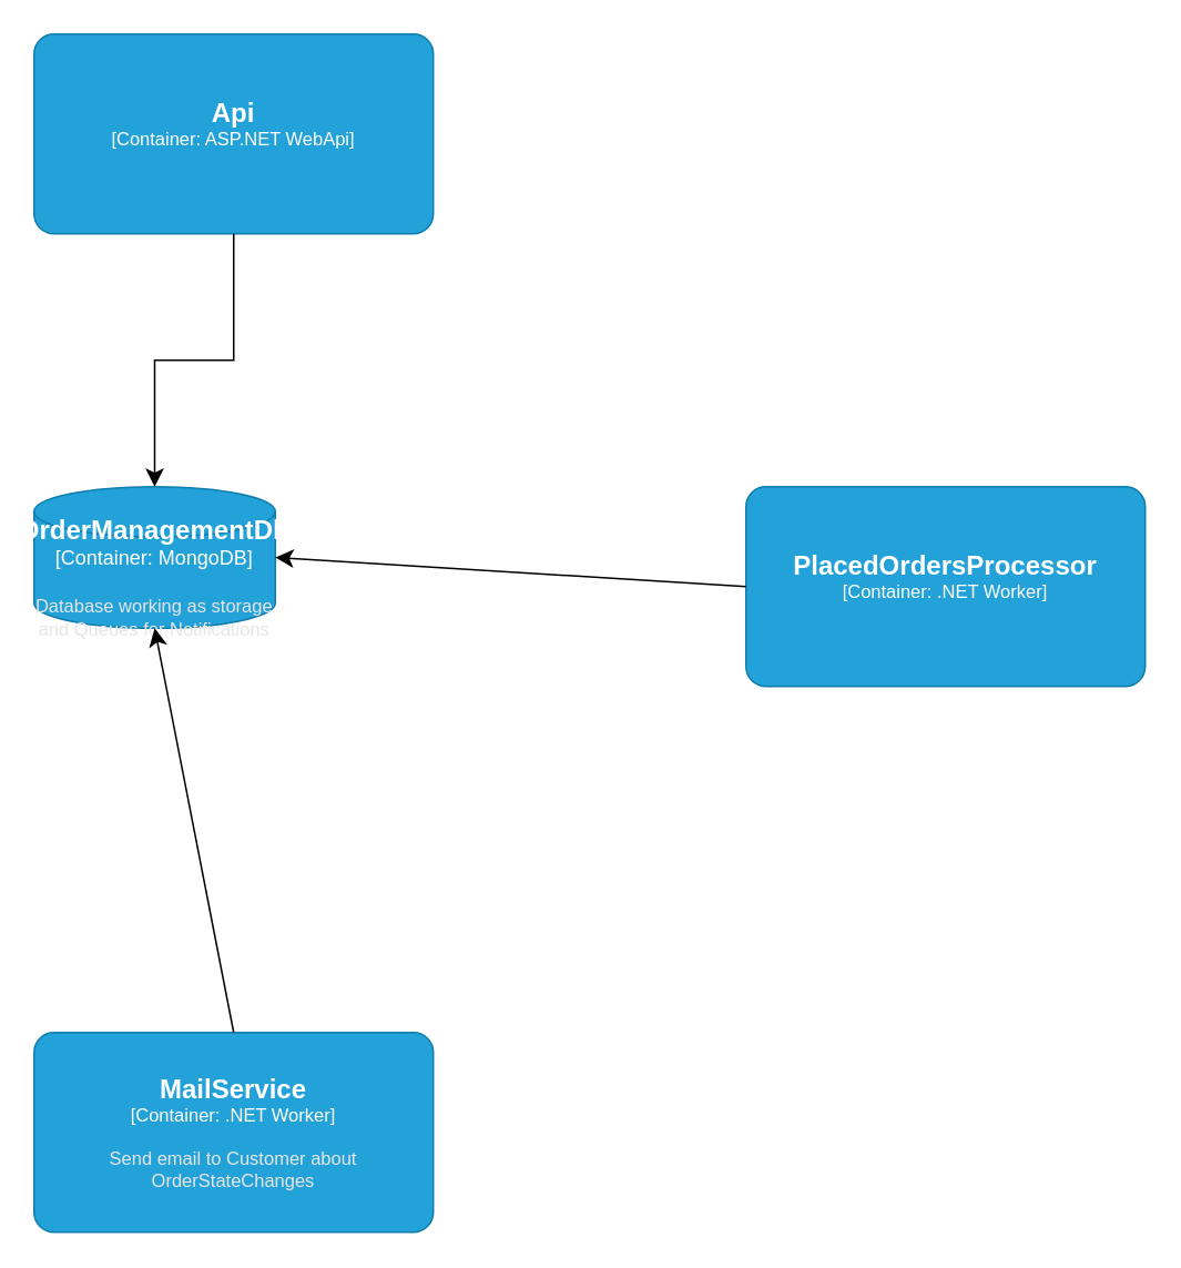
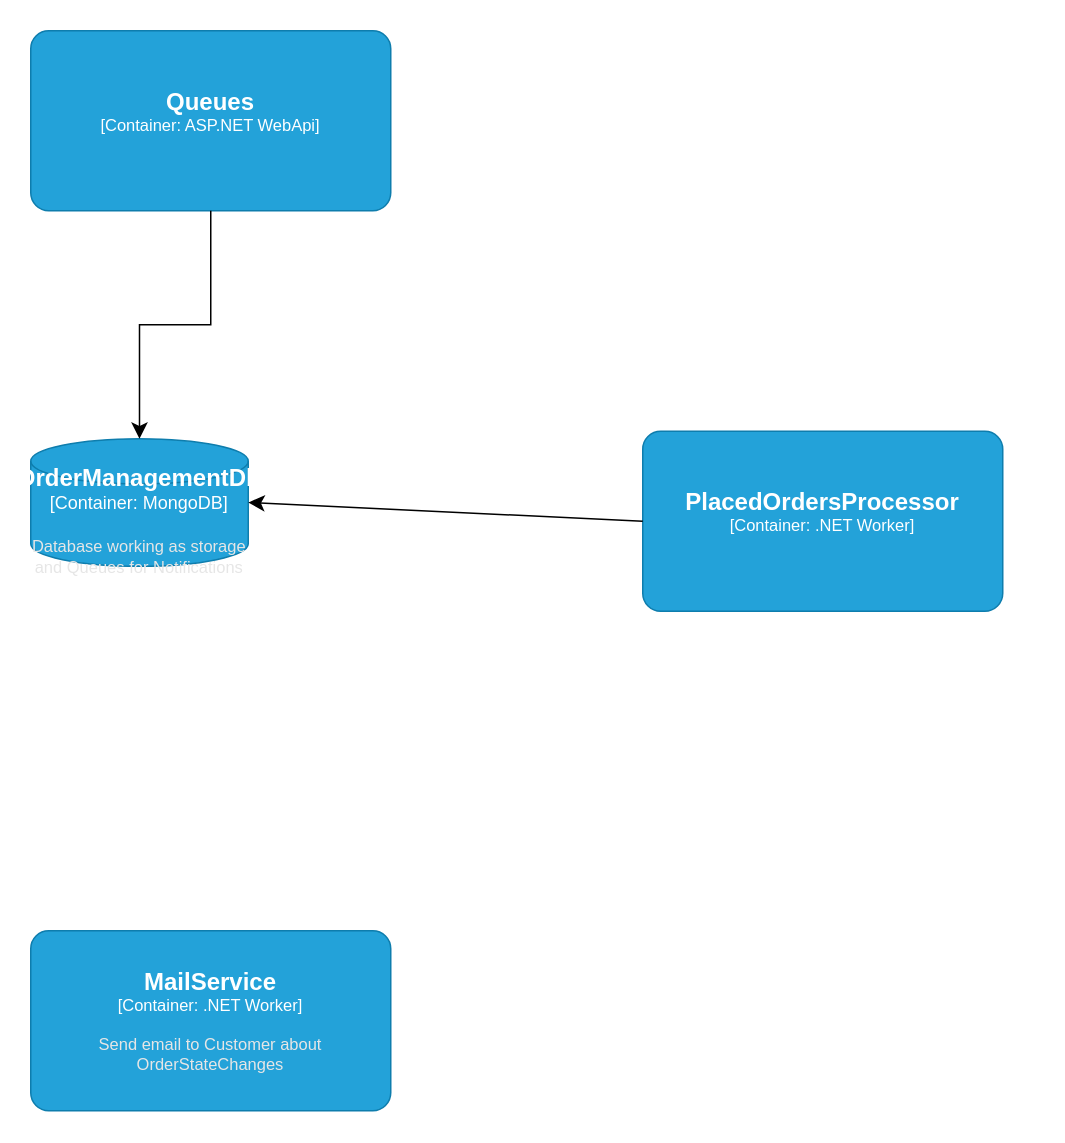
  <mxCell id="0" />
  <mxCell id="1" parent="0" />
  <mxCell id="2" value="&lt;font style=&quot;font-size: 16px&quot;&gt;&lt;b&gt;MailService&lt;/b&gt;&lt;/font&gt;&lt;div&gt;[Container: .NET Worker]&lt;/div&gt;&lt;br&gt;&lt;div&gt;&lt;font style=&quot;font-size: 11px&quot;&gt;&lt;font color=&quot;#E6E6E6&quot;&gt;Send email to Customer about OrderStateChanges&lt;/font&gt;&lt;/div&gt;" style="rounded=1;whiteSpace=wrap;html=1;fontSize=11;labelBackgroundColor=none;fillColor=#23A2D9;fontColor=#ffffff;align=center;arcSize=10;strokeColor=#0E7DAD;metaEdit=1;resizable=0;points=[[0.25,0,0],[0.5,0,0],[0.75,0,0],[1,0.25,0],[1,0.5,0],[1,0.75,0],[0.75,1,0],[0.5,1,0],[0.25,1,0],[0,0.75,0],[0,0.5,0],[0,0.25,0]];" vertex="1" parent="1"><mxGeometry x="20" y="620" width="240" height="120" as="geometry" /></mxCell>
- <mxCell id="3" value="&lt;font style=&quot;font-size: 16px&quot;&gt;&lt;b&gt;Api&lt;/b&gt;&lt;/font&gt;&lt;div&gt;[Container: ASP.NET WebApi]&lt;/div&gt;&lt;br&gt;&lt;div&gt;&lt;font style=&quot;font-size: 11px&quot;&gt;&lt;font color=&quot;#E6E6E6&quot;&gt;&lt;/font&gt;&lt;/div&gt;" style="rounded=1;whiteSpace=wrap;html=1;fontSize=11;labelBackgroundColor=none;fillColor=#23A2D9;fontColor=#ffffff;align=center;arcSize=10;strokeColor=#0E7DAD;metaEdit=1;resizable=0;points=[[0.25,0,0],[0.5,0,0],[0.75,0,0],[1,0.25,0],[1,0.5,0],[1,0.75,0],[0.75,1,0],[0.5,1,0],[0.25,1,0],[0,0.75,0],[0,0.5,0],[0,0.25,0]];" vertex="1" parent="1"><mxGeometry x="20" y="20" width="240" height="120" as="geometry" /></mxCell>
+ <mxCell id="3" value="&lt;font style=&quot;font-size: 16px&quot;&gt;&lt;b&gt;Queues&lt;/b&gt;&lt;/font&gt;&lt;div&gt;[Container: ASP.NET WebApi]&lt;/div&gt;&lt;br&gt;&lt;div&gt;&lt;font style=&quot;font-size: 11px&quot;&gt;&lt;font color=&quot;#E6E6E6&quot;&gt;&lt;/font&gt;&lt;/div&gt;" style="rounded=1;whiteSpace=wrap;html=1;fontSize=11;labelBackgroundColor=none;fillColor=#23A2D9;fontColor=#ffffff;align=center;arcSize=10;strokeColor=#0E7DAD;metaEdit=1;resizable=0;points=[[0.25,0,0],[0.5,0,0],[0.75,0,0],[1,0.25,0],[1,0.5,0],[1,0.75,0],[0.75,1,0],[0.5,1,0],[0.25,1,0],[0,0.75,0],[0,0.5,0],[0,0.25,0]];" vertex="1" parent="1"><mxGeometry x="20" y="20" width="240" height="120" as="geometry" /></mxCell>
  <mxCell id="4" value="&lt;font style=&quot;font-size: 16px&quot;&gt;&lt;b&gt;OrderManagementDb&lt;/b&gt;&lt;/font&gt;&lt;div&gt;[Container:&amp;nbsp;MongoDB]&lt;/div&gt;&lt;br&gt;&lt;div&gt;&lt;font style=&quot;font-size: 11px&quot;&gt;&lt;font color=&quot;#E6E6E6&quot;&gt;Database working as storage and Queues for Notifications&lt;/font&gt;&lt;/div&gt;" style="shape=cylinder3;size=15;whiteSpace=wrap;html=1;boundedLbl=1;rounded=0;labelBackgroundColor=none;fillColor=#23A2D9;fontSize=12;fontColor=#ffffff;align=center;strokeColor=#0E7DAD;metaEdit=1;points=[[0.5,0,0],[1,0.25,0],[1,0.5,0],[1,0.75,0],[0.5,1,0],[0,0.75,0],[0,0.5,0],[0,0.25,0]];resizable=0;" vertex="1" parent="1"><mxGeometry x="20" y="292" width="145" height="85" as="geometry" /></mxCell>
  <mxCell id="5" style="edgeStyle=orthogonalEdgeStyle;rounded=0;orthogonalLoop=1;jettySize=auto;html=1;exitX=0.5;exitY=1;exitDx=0;exitDy=0;exitPerimeter=0;entryX=0.5;entryY=0;entryDx=0;entryDy=0;entryPerimeter=0;fontSize=12;startSize=8;endSize=8;" edge="1" parent="1" source="3" target="4"><mxGeometry relative="1" as="geometry" /></mxCell>
- <mxCell id="6" style="edgeStyle=none;curved=1;rounded=0;orthogonalLoop=1;jettySize=auto;html=1;exitX=0.5;exitY=0;exitDx=0;exitDy=0;exitPerimeter=0;entryX=0.5;entryY=1;entryDx=0;entryDy=0;entryPerimeter=0;fontSize=12;startSize=8;endSize=8;" edge="1" parent="1" source="2" target="4"><mxGeometry relative="1" as="geometry" /></mxCell>
- <mxCell id="7" value="&lt;font style=&quot;font-size: 16px&quot;&gt;&lt;b&gt;PlacedOrdersProcessor&lt;/b&gt;&lt;/font&gt;&lt;div&gt;[Container: .NET Worker]&lt;/div&gt;&lt;br&gt;&lt;div&gt;&lt;font style=&quot;font-size: 11px&quot;&gt;&lt;font color=&quot;#E6E6E6&quot;&gt;&lt;/font&gt;&lt;/div&gt;" style="rounded=1;whiteSpace=wrap;html=1;fontSize=11;labelBackgroundColor=none;fillColor=#23A2D9;fontColor=#ffffff;align=center;arcSize=10;strokeColor=#0E7DAD;metaEdit=1;resizable=0;points=[[0.25,0,0],[0.5,0,0],[0.75,0,0],[1,0.25,0],[1,0.5,0],[1,0.75,0],[0.75,1,0],[0.5,1,0],[0.25,1,0],[0,0.75,0],[0,0.5,0],[0,0.25,0]];" vertex="1" parent="1"><mxGeometry x="448" y="292" width="240" height="120" as="geometry" /></mxCell>
+ <mxCell id="7" value="&lt;font style=&quot;font-size: 16px&quot;&gt;&lt;b&gt;PlacedOrdersProcessor&lt;/b&gt;&lt;/font&gt;&lt;div&gt;[Container: .NET Worker]&lt;/div&gt;&lt;br&gt;&lt;div&gt;&lt;font style=&quot;font-size: 11px&quot;&gt;&lt;font color=&quot;#E6E6E6&quot;&gt;&lt;/font&gt;&lt;/div&gt;" style="rounded=1;whiteSpace=wrap;html=1;fontSize=11;labelBackgroundColor=none;fillColor=#23A2D9;fontColor=#ffffff;align=center;arcSize=10;strokeColor=#0E7DAD;metaEdit=1;resizable=0;points=[[0.25,0,0],[0.5,0,0],[0.75,0,0],[1,0.25,0],[1,0.5,0],[1,0.75,0],[0.75,1,0],[0.5,1,0],[0.25,1,0],[0,0.75,0],[0,0.5,0],[0,0.25,0]];" vertex="1" parent="1"><mxGeometry x="428" y="287" width="240" height="120" as="geometry" /></mxCell>
  <mxCell id="8" style="edgeStyle=none;curved=1;rounded=0;orthogonalLoop=1;jettySize=auto;html=1;exitX=0;exitY=0.5;exitDx=0;exitDy=0;exitPerimeter=0;entryX=1;entryY=0.5;entryDx=0;entryDy=0;entryPerimeter=0;fontSize=12;startSize=8;endSize=8;" edge="1" parent="1" source="7" target="4"><mxGeometry relative="1" as="geometry" /></mxCell>
